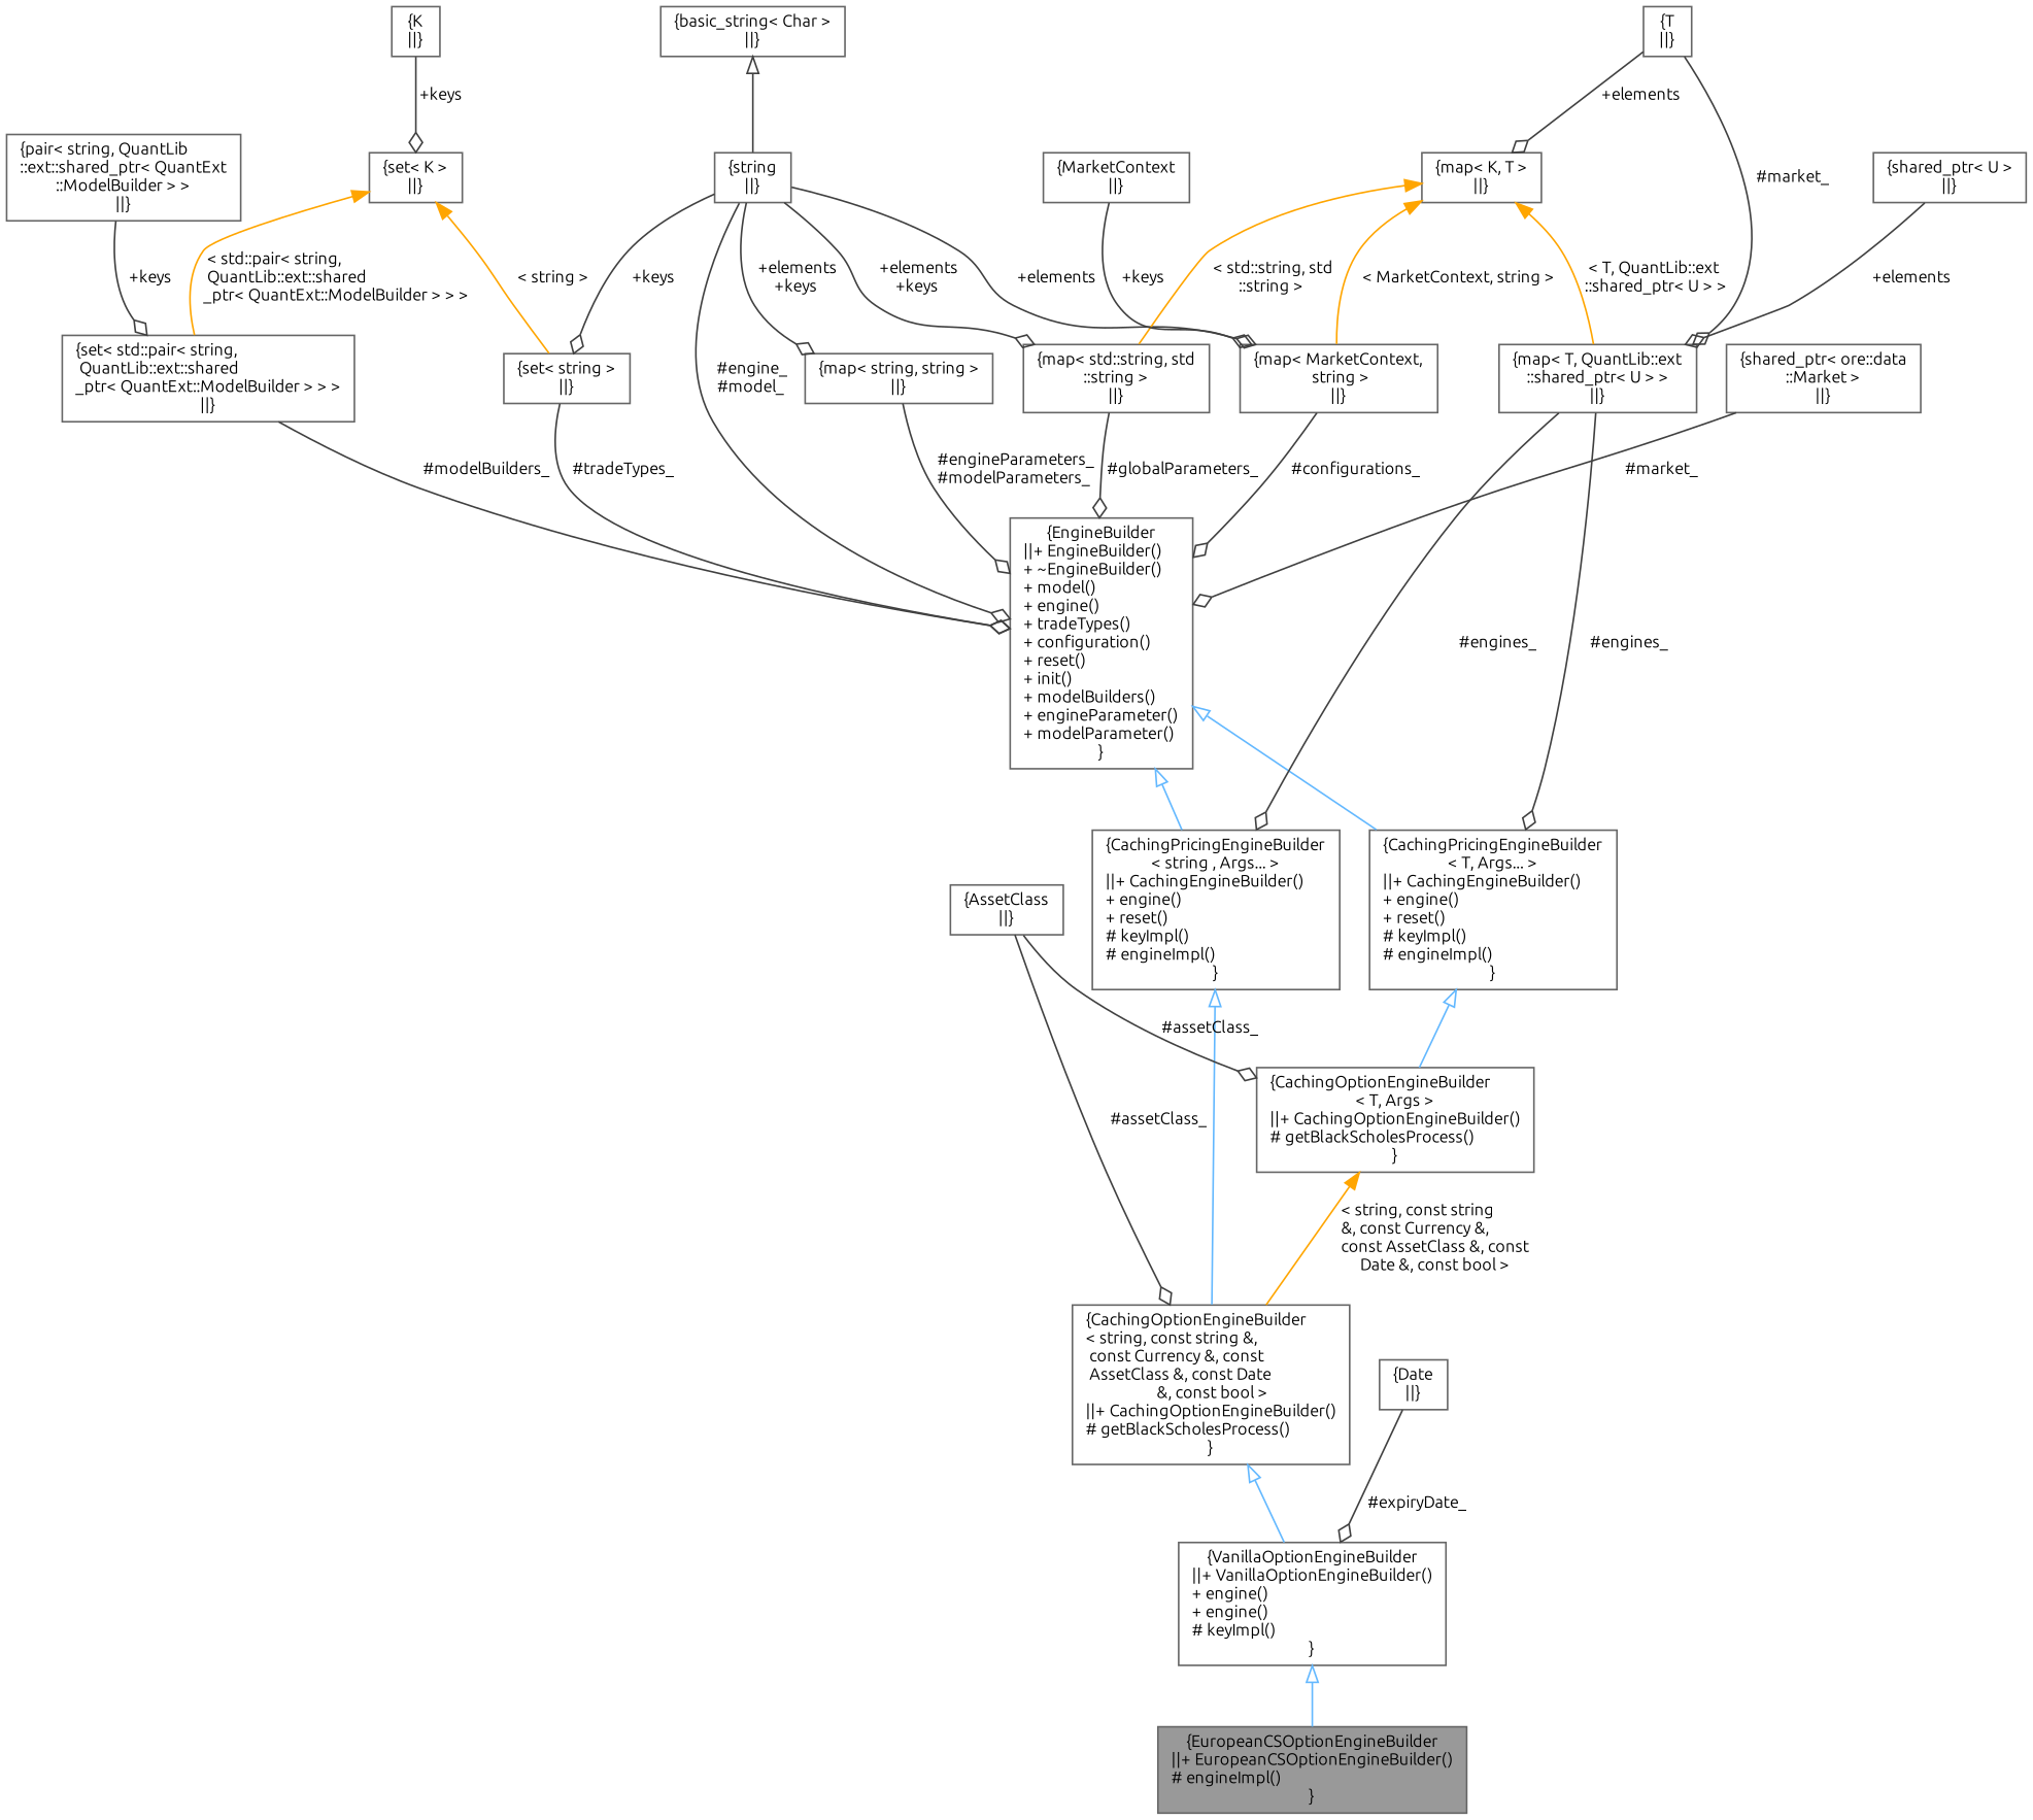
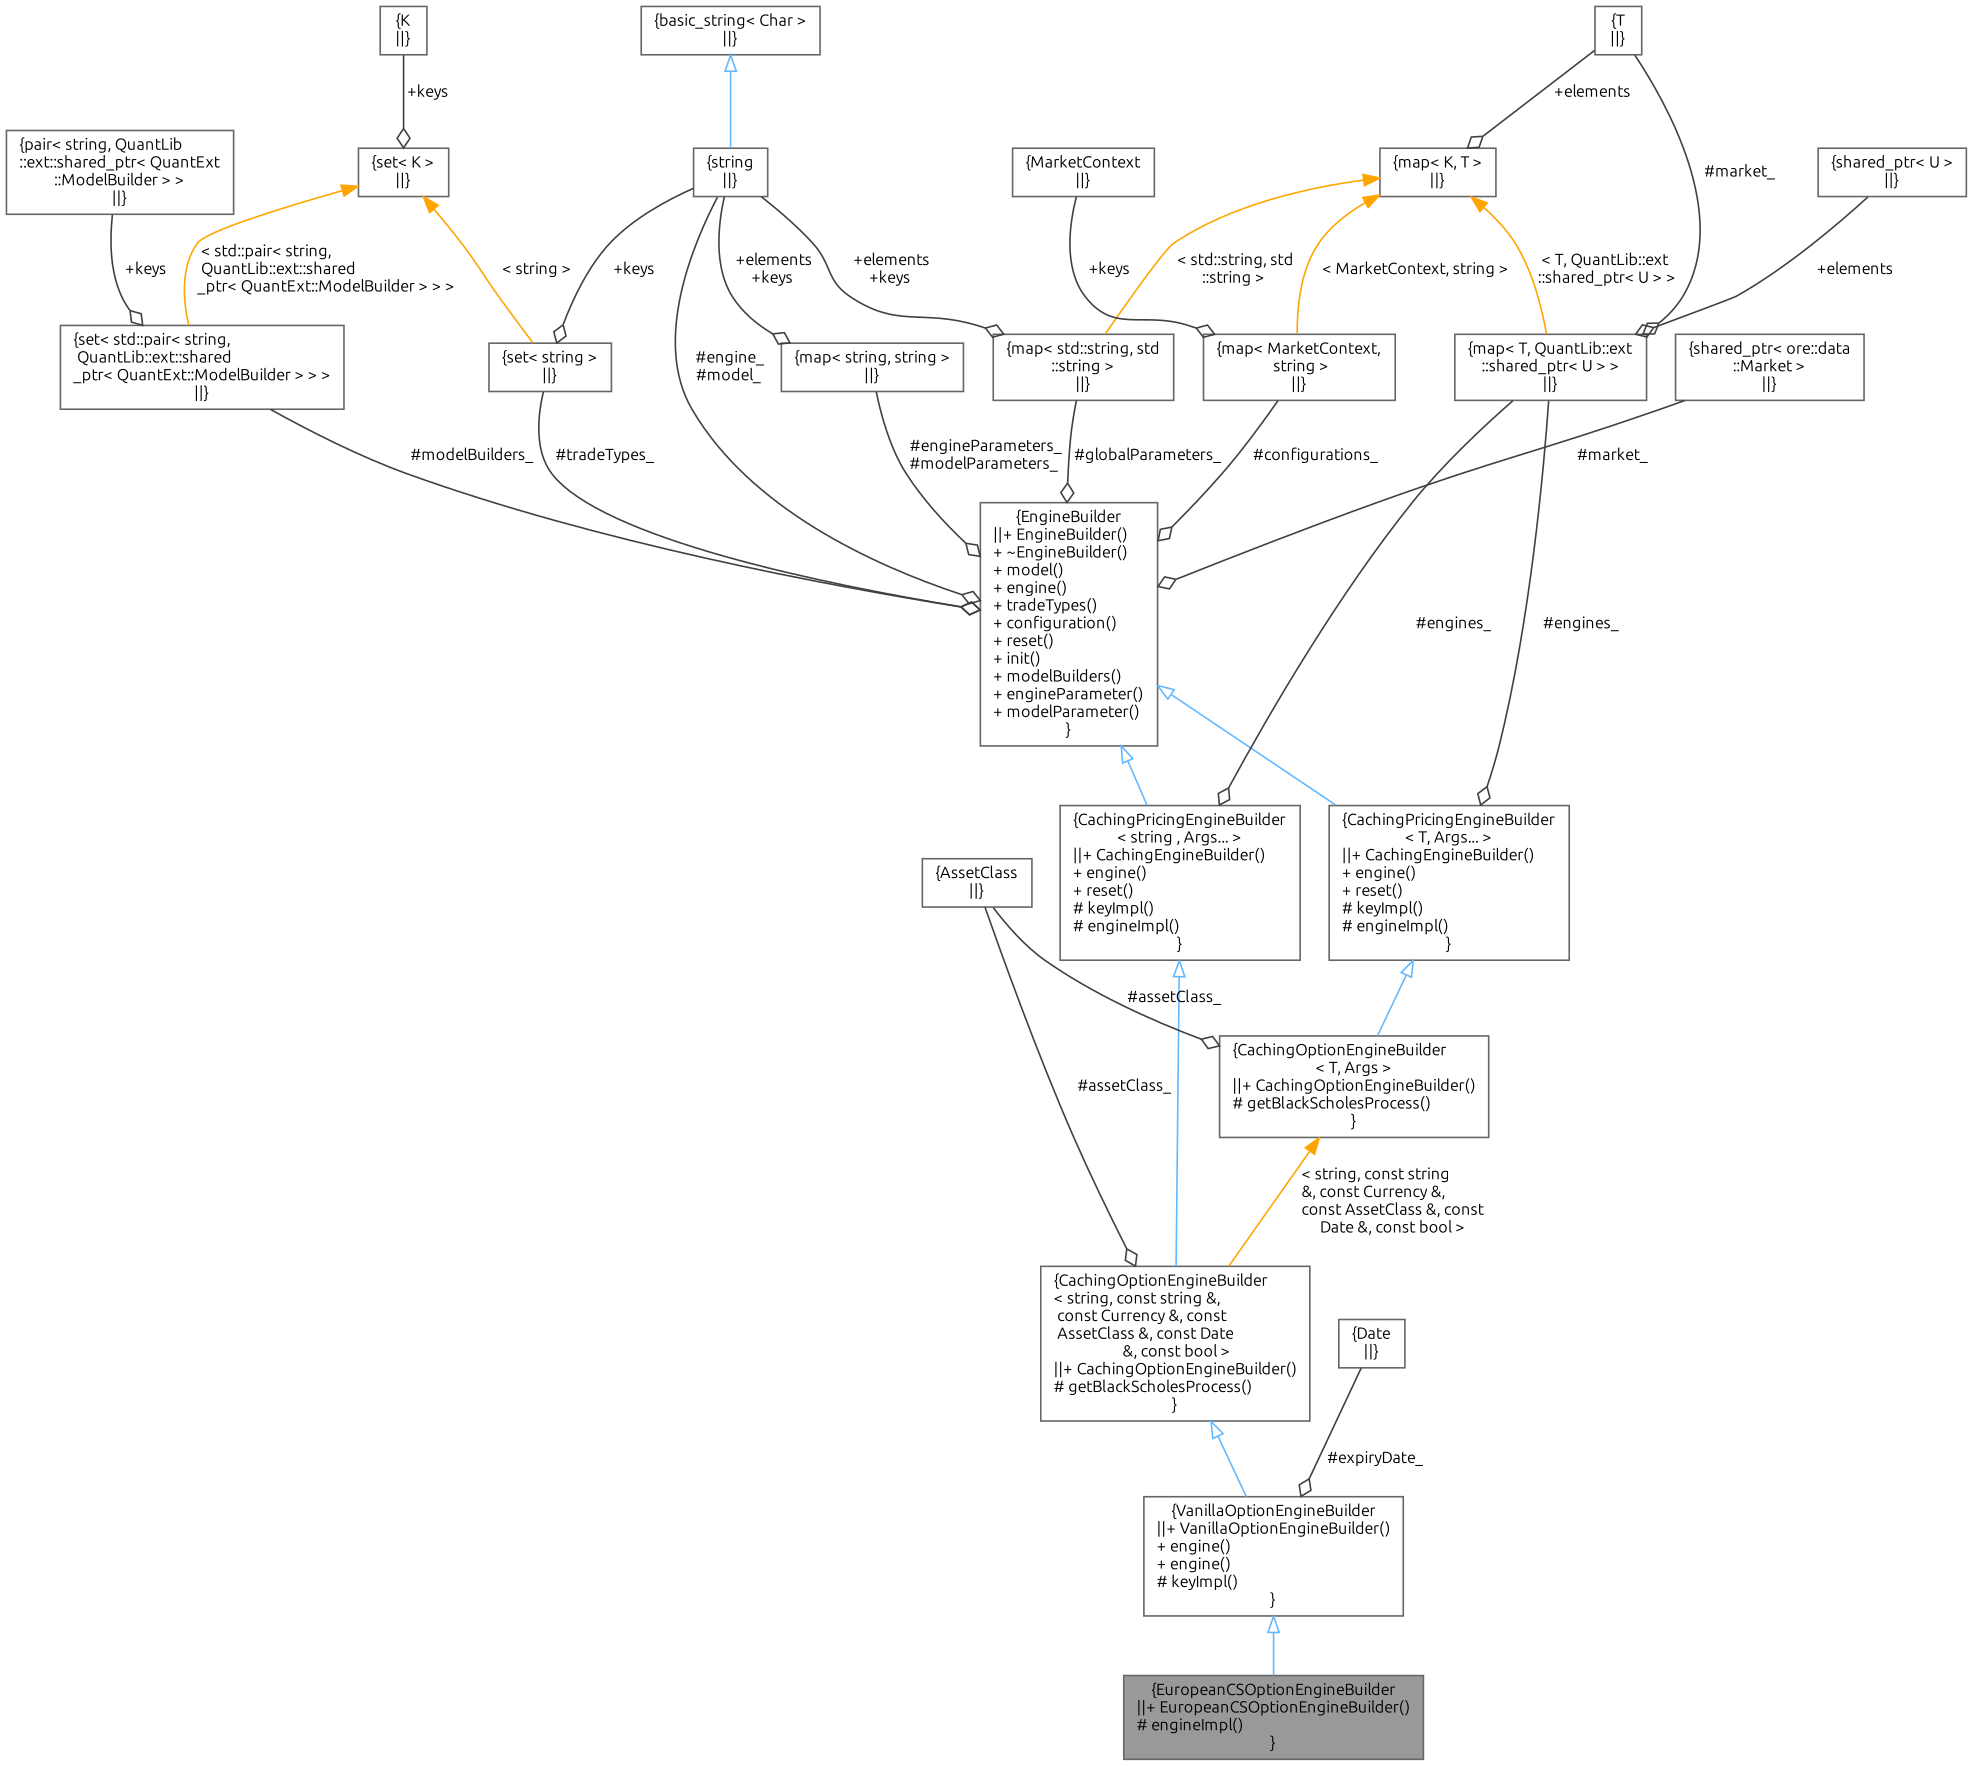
  digraph {
    fontname=Ubuntu
    node [color=gray40 fillcolor=white fontname=Ubuntu fontsize=10 shape=box style=filled]
    edge [color=grey25 fontname=Ubuntu fontsize=10 labelfontname=Helvetica labelfontsize=10 style=solid arrowhead=odiamond]
    n1 [fillcolor=grey60 fontcolor=black height=0.2 label="{EuropeanCSOptionEngineBuilder\n||+ EuropeanCSOptionEngineBuilder()\l# engineImpl()\l}" width=0.4]
    n2 [height=0.2 label="{VanillaOptionEngineBuilder\n||+ VanillaOptionEngineBuilder()\l+ engine()\l+ engine()\l# keyImpl()\l}" width=0.4]
    n3 [height=0.2 label="{CachingOptionEngineBuilder\l\< string, const string &,\l const Currency &, const\l AssetClass &, const Date\l &, const bool \>\n||+ CachingOptionEngineBuilder()\l# getBlackScholesProcess()\l}" width=0.4]
    n4 [height=0.2 label="{CachingPricingEngineBuilder\l\< string , Args... \>\n||+ CachingEngineBuilder()\l+ engine()\l+ reset()\l# keyImpl()\l# engineImpl()\l}" width=0.4]
    n5 [height=0.2 label="{EngineBuilder\n||+ EngineBuilder()\l+ ~EngineBuilder()\l+ model()\l+ engine()\l+ tradeTypes()\l+ configuration()\l+ reset()\l+ init()\l+ modelBuilders()\l+ engineParameter()\l+ modelParameter()\l}" width=0.4]
    n6 [height=0.2 label="{CachingPricingEngineBuilder\l\< T, Args... \>\n||+ CachingEngineBuilder()\l+ engine()\l+ reset()\l# keyImpl()\l# engineImpl()\l}" width=0.4]
    n7 [height=0.2 label="{CachingOptionEngineBuilder\l\< T, Args \>\n||+ CachingOptionEngineBuilder()\l# getBlackScholesProcess()\l}" width=0.4]
    n8 [height=0.2 label="{string\n||}" width=0.4]
    n9 [height=0.2 label="{set\< string \>\n||}" width=0.4]
    n10 [height=0.2 label="{map\< MarketContext,\l string \>\n||}" width=0.4]
    n11 [height=0.2 label="{map\< string, string \>\n||}" width=0.4]
    n12 [height=0.2 label="{map\< std::string, std\l::string \>\n||}" width=0.4]
    n13 [height=0.2 label="{basic_string\< Char \>\n||}" width=0.4]
    n14 [height=0.2 label="{set\< K \>\n||}" width=0.4]
    n15 [height=0.2 label="{set\< std::pair\< string,\l QuantLib::ext::shared\l_ptr\< QuantExt::ModelBuilder \> \> \>\n||}" width=0.4]
    n16 [height=0.2 label="{K\n||}" width=0.4]
    n17 [height=0.2 label="{map\< K, T \>\n||}" width=0.4]
    n18 [height=0.2 label="{map\< T, QuantLib::ext\l::shared_ptr\< U \> \>\n||}" width=0.4]
    n19 [height=0.2 label="{shared_ptr\< ore::data\l::Market \>\n||}" width=0.4]
    n20 [height=0.2 label="{MarketContext\n||}" width=0.4]
    n21 [height=0.2 label="{T\n||}" width=0.4]
    n22 [height=0.2 label="{pair\< string, QuantLib\l::ext::shared_ptr\< QuantExt\l::ModelBuilder \> \>\n||}" width=0.4]
    n23 [height=0.2 label="{shared_ptr\< U \>\n||}" width=0.4]
    n24 [height=0.2 label="{AssetClass\n||}" width=0.4]
    n25 [height=0.2 label="{Date\n||}" width=0.4]
    n2 -> n1 [arrowtail=onormal color=steelblue1 dir=back arrowhead=""]
    n3 -> n2 [arrowtail=onormal color=steelblue1 dir=back arrowhead=""]
    n4 -> n3 [arrowtail=onormal color=steelblue1 dir=back arrowhead=""]
    n5 -> n4 [arrowtail=onormal color=steelblue1 dir=back arrowhead=""]
    n5 -> n6 [arrowtail=onormal color=steelblue1 dir=back arrowhead=""]
    n6 -> n7 [arrowtail=onormal color=steelblue1 dir=back arrowhead=""]
    n7 -> n3 [color=orange dir=back label=" \< string, const string\l &, const Currency &,\l const AssetClass &, const\l Date &, const bool \>" arrowhead=""]
    n8 -> n5 [label=" #engine_\n#model_"]
    n8 -> n9 [label=" +keys"]
-   n8 -> n10 [label=" +elements"]
    n8 -> n11 [label=" +elements\n+keys"]
    n8 -> n12 [label=" +elements\n+keys"]
    n9 -> n5 [label=" #tradeTypes_"]
    n10 -> n5 [label=" #configurations_"]
    n11 -> n5 [label=" #engineParameters_\n#modelParameters_"]
    n12 -> n5 [label=" #globalParameters_"]
-   n13 -> n8 [arrowtail=onormal dir=back arrowhead=""]
+   n13 -> n8 [arrowtail=onormal color=steelblue1 dir=back arrowhead=""]
    n14 -> n9 [color=orange dir=back label=" \< string \>" arrowhead=""]
    n14 -> n15 [color=orange dir=back label=" \< std::pair\< string,\l QuantLib::ext::shared\l_ptr\< QuantExt::ModelBuilder \> \> \>" arrowhead=""]
    n15 -> n5 [label=" #modelBuilders_"]
    n16 -> n14 [label=" +keys"]
    n17 -> n10 [color=orange dir=back label=" \< MarketContext, string \>" arrowhead=""]
    n17 -> n12 [color=orange dir=back label=" \< std::string, std\l::string \>" arrowhead=""]
    n17 -> n18 [color=orange dir=back label=" \< T, QuantLib::ext\l::shared_ptr\< U \> \>" arrowhead=""]
    n18 -> n4 [label=" #engines_"]
    n18 -> n6 [label=" #engines_"]
    n19 -> n5 [label=" #market_"]
    n20 -> n10 [label=" +keys"]
    n21 -> n17 [label=" +elements"]
    n21 -> n18 [label=" #market_"]
    n22 -> n15 [label=" +keys"]
    n23 -> n18 [label=" +elements"]
    n24 -> n3 [label=" #assetClass_"]
    n24 -> n7 [label=" #assetClass_"]
    n25 -> n2 [label=" #expiryDate_"]
  }
